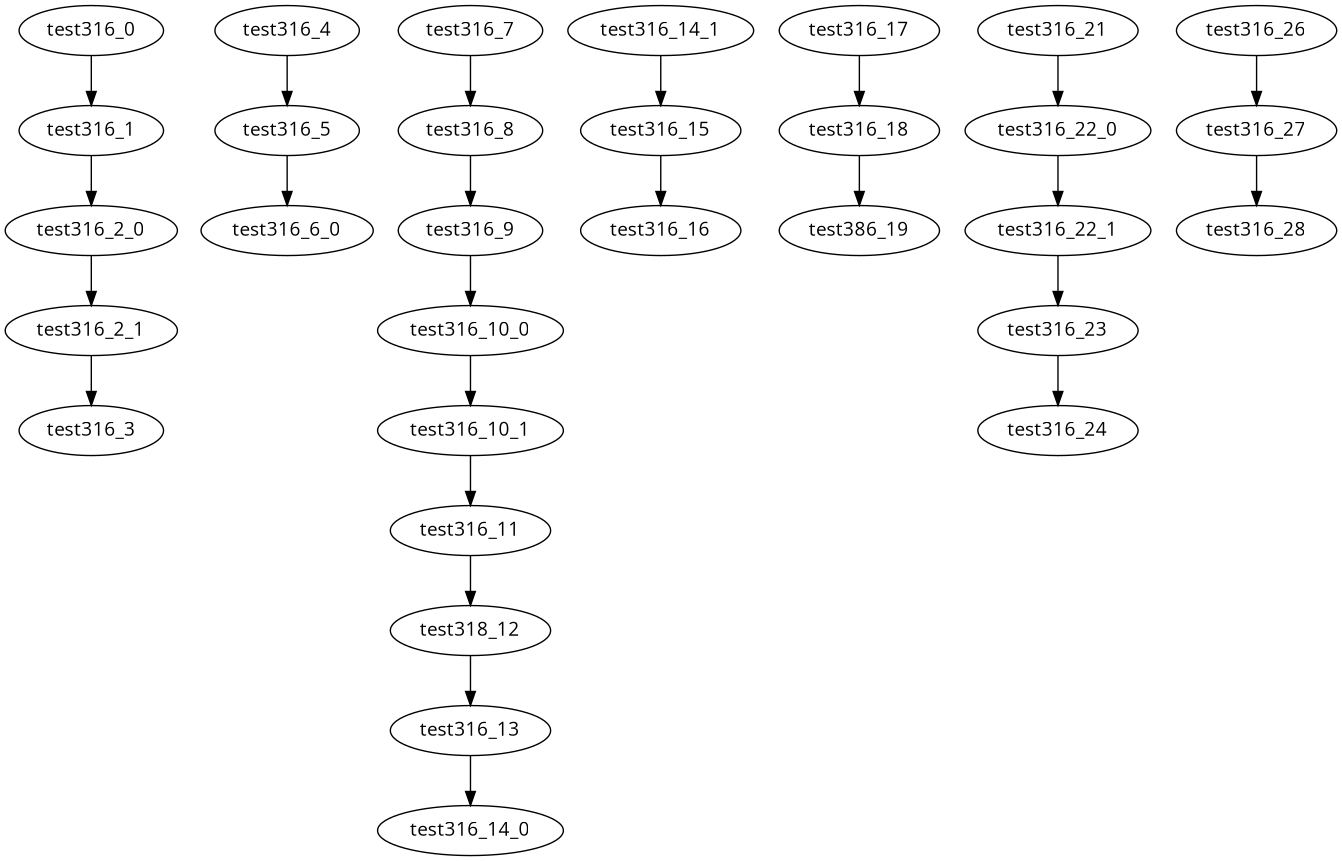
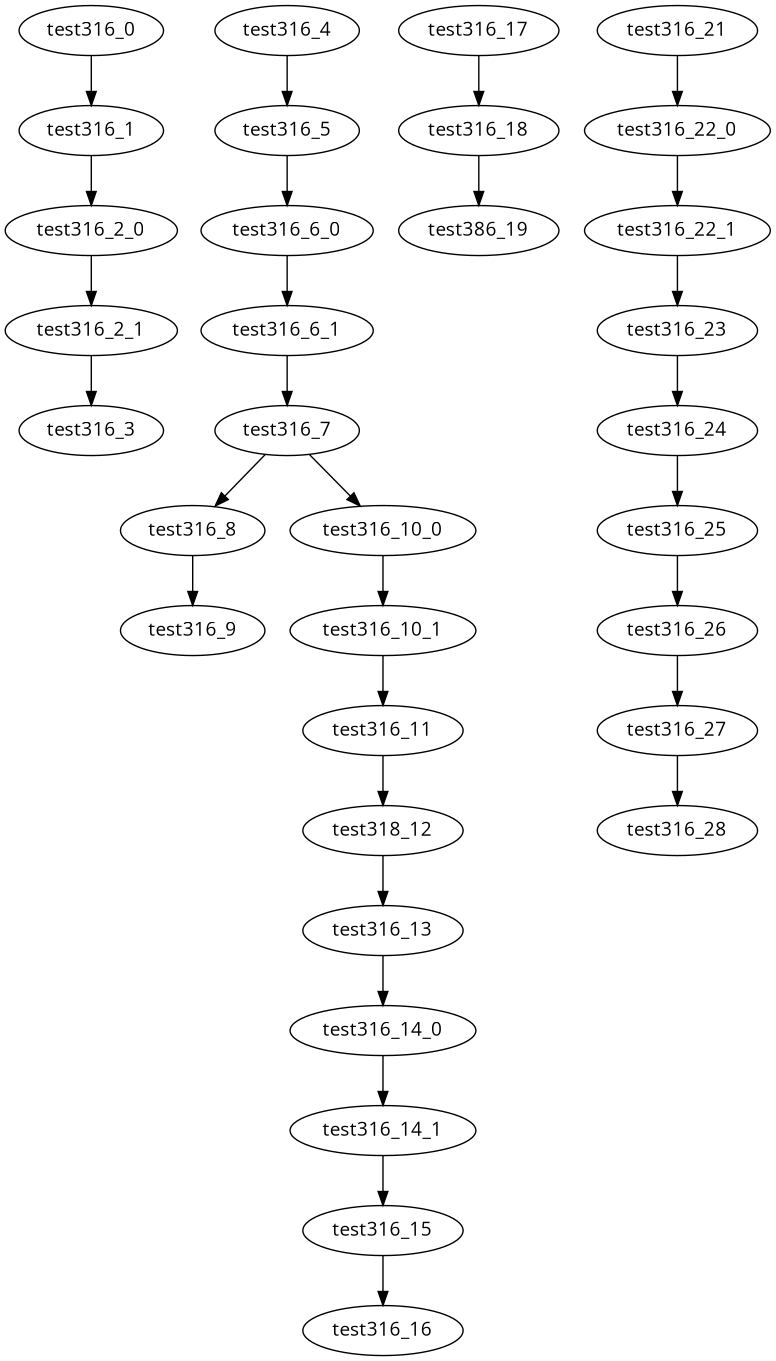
  digraph {
    fontname="Open Sans"
    node [fontname="Open Sans"]
    edge [fontname="Open Sans"]
    test316_0
    test316_1
    test316_2_0
    test316_2_1
    test316_3
    test316_4
    test316_5
    test316_6_0
+   test316_6_1
    test316_7
    test316_8
    test316_9
    test316_10_0
    test316_10_1
    test316_11
    n16 [label=test318_12]
    test316_13
    test316_14_0
    test316_14_1
    test316_15
    test316_16
    test316_17
    test316_18
    n24 [label=test386_19]
    test316_21
    test316_22_0
    test316_22_1
    test316_23
    test316_24
+   test316_25
    test316_26
    test316_27
    test316_28
    test316_0 -> test316_1
    test316_1 -> test316_2_0
    test316_2_0 -> test316_2_1
    test316_2_1 -> test316_3
    test316_4 -> test316_5
    test316_5 -> test316_6_0
+   test316_6_0 -> test316_6_1
+   test316_6_1 -> test316_7
    test316_7 -> test316_8
    test316_8 -> test316_9
-   test316_9 -> test316_10_0
+   test316_7 -> test316_10_0
    test316_10_0 -> test316_10_1
    test316_10_1 -> test316_11
    test316_11 -> n16
    n16 -> test316_13
    test316_13 -> test316_14_0
+   test316_14_0 -> test316_14_1
    test316_14_1 -> test316_15
    test316_15 -> test316_16
    test316_17 -> test316_18
    test316_18 -> n24
    test316_21 -> test316_22_0
    test316_22_0 -> test316_22_1
    test316_22_1 -> test316_23
    test316_23 -> test316_24
+   test316_24 -> test316_25
+   test316_25 -> test316_26
    test316_26 -> test316_27
    test316_27 -> test316_28
  }
